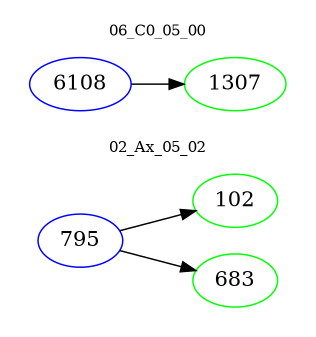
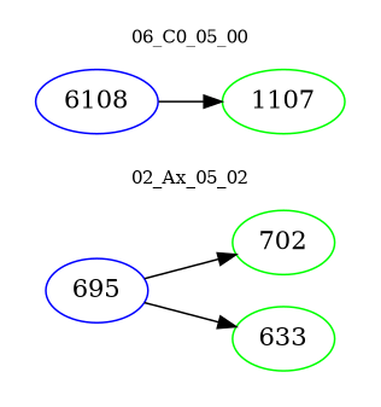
  digraph {
    rankdir=LR
    node [color=green]
    edge [color=black]
-   n1 [color=blue label=795]
-   n2 [label=683]
-   n3 [label=102]
+   n1 [color=blue label=695]
+   n2 [label=633]
+   n3 [label=702]
    n4 [color=blue label=6108]
-   n5 [label=1307]
+   n5 [label=1107]
    subgraph cluster_1 {
      color=white
      fontsize=10
      label="02_Ax_05_02"
      n1
      n2
      n3
    }
    subgraph cluster_2 {
      color=white
      fontsize=10
      label="06_C0_05_00"
      n4
      n5
    }
    n1 -> n2
    n1 -> n3
    n4 -> n5
  }
